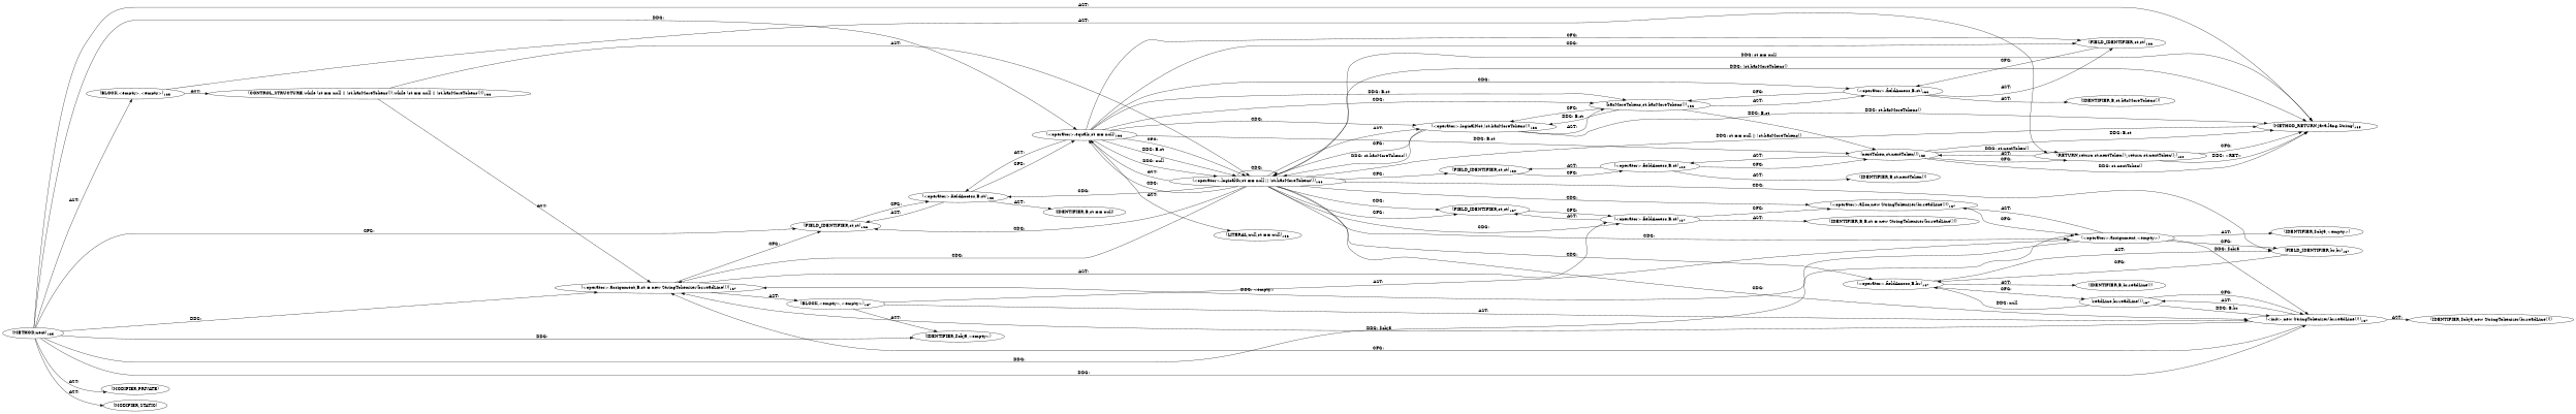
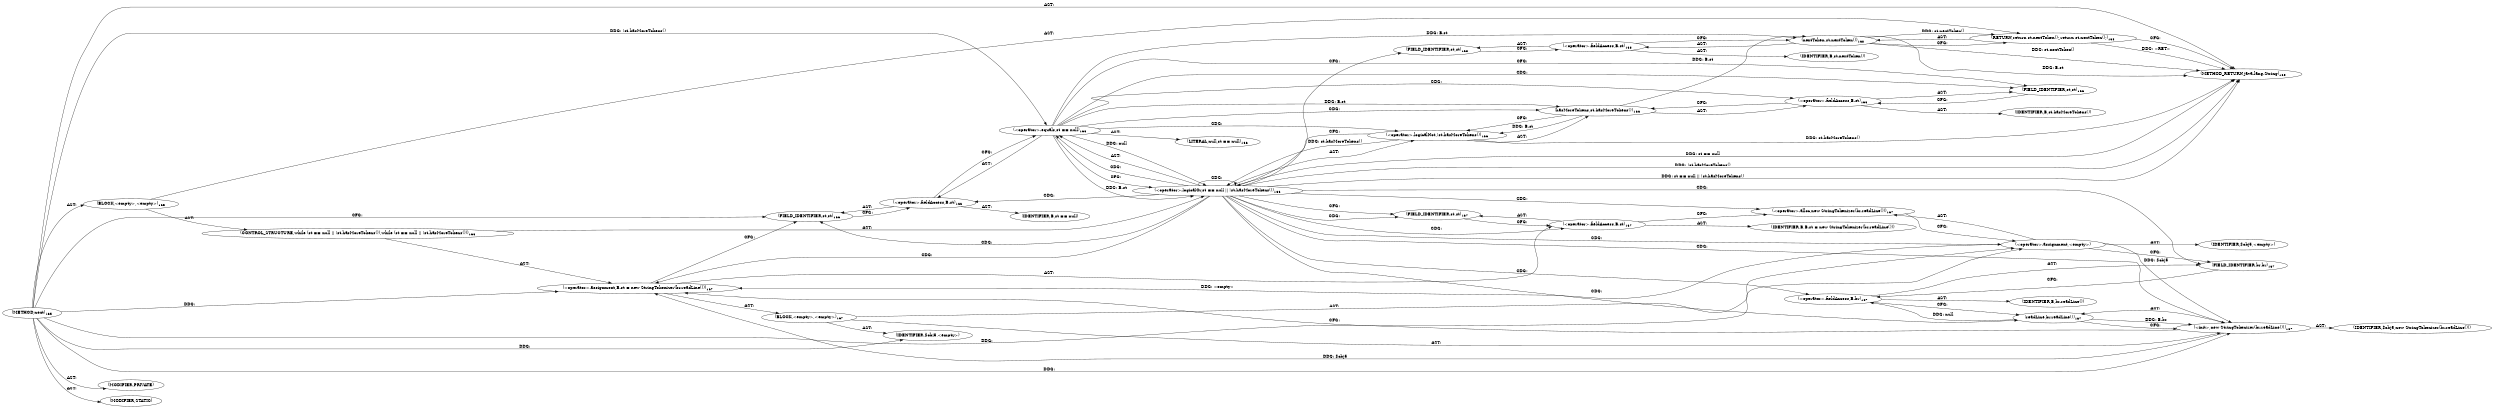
  digraph {
    rankdir=LR
    n1 [label=<(METHOD,next)<SUB>165</SUB>>]
    n2 [label=<(BLOCK,&lt;empty&gt;,&lt;empty&gt;)<SUB>165</SUB>>]
    n3 [label=<(&lt;operator&gt;.equals,st == null)<SUB>166</SUB>>]
    n4 [label=<(FIELD_IDENTIFIER,st,st)<SUB>166</SUB>>]
    n5 [label=<(&lt;operator&gt;.assignment,B.st = new StringTokenizer(br.readLine()))<SUB>167</SUB>>]
    n6 [label=<(&lt;operator&gt;.assignment,&lt;empty&gt;)>]
    n7 [label=<(&lt;init&gt;,new StringTokenizer(br.readLine()))<SUB>167</SUB>>]
    n8 [label=<(IDENTIFIER,$obj5,&lt;empty&gt;)>]
    n9 [label=<(MODIFIER,PRIVATE)>]
    n10 [label=<(MODIFIER,STATIC)>]
    n11 [label=<(METHOD_RETURN,java.lang.String)<SUB>165</SUB>>]
    n12 [label=<(CONTROL_STRUCTURE,while (st == null || !st.hasMoreTokens()),while (st == null || !st.hasMoreTokens()))<SUB>166</SUB>>]
    n13 [label=<(RETURN,return st.nextToken();,return st.nextToken();)<SUB>168</SUB>>]
    n14 [label=<(&lt;operator&gt;.logicalOr,st == null || !st.hasMoreTokens())<SUB>166</SUB>>]
    n15 [label=<(&lt;operator&gt;.fieldAccess,B.st)<SUB>166</SUB>>]
    n16 [label=<(&lt;operator&gt;.logicalNot,!st.hasMoreTokens())<SUB>166</SUB>>]
    n17 [label=<(LITERAL,null,st == null)<SUB>166</SUB>>]
    n18 [label=<(hasMoreTokens,st.hasMoreTokens())<SUB>166</SUB>>]
    n19 [label=<(&lt;operator&gt;.fieldAccess,B.st)<SUB>166</SUB>>]
    n20 [label=<(FIELD_IDENTIFIER,st,st)<SUB>166</SUB>>]
    n21 [label=<(nextToken,st.nextToken())<SUB>168</SUB>>]
    n22 [label=<(&lt;operator&gt;.fieldAccess,B.st)<SUB>167</SUB>>]
    n23 [label=<(BLOCK,&lt;empty&gt;,&lt;empty&gt;)<SUB>167</SUB>>]
    n24 [label=<(&lt;operator&gt;.alloc,new StringTokenizer(br.readLine()))<SUB>167</SUB>>]
    n25 [label=<(FIELD_IDENTIFIER,br,br)<SUB>167</SUB>>]
    n26 [label=<(IDENTIFIER,$obj5,&lt;empty&gt;)>]
    n27 [label=<(readLine,br.readLine())<SUB>167</SUB>>]
    n28 [label=<(IDENTIFIER,$obj5,new StringTokenizer(br.readLine()))>]
    n29 [label=<(FIELD_IDENTIFIER,st,st)<SUB>167</SUB>>]
    n30 [label=<(&lt;operator&gt;.fieldAccess,B.br)<SUB>167</SUB>>]
    n31 [label=<(FIELD_IDENTIFIER,st,st)<SUB>168</SUB>>]
    n32 [label=<(IDENTIFIER,B,st == null)>]
    n33 [label=<(IDENTIFIER,B,B.st = new StringTokenizer(br.readLine()))>]
    n34 [label=<(IDENTIFIER,B,br.readLine())>]
    n35 [label=<(&lt;operator&gt;.fieldAccess,B.st)<SUB>168</SUB>>]
    n36 [label=<(IDENTIFIER,B,st.hasMoreTokens())>]
    n37 [label=<(IDENTIFIER,B,st.nextToken())>]
    n1 -> n2 [label="AST: "]
-   n1 -> n3 [label="DDG: "]
+   n1 -> n3 [label="DDG: !st.hasMoreTokens()"]
    n1 -> n4 [label="CFG: "]
    n1 -> n5 [label="DDG: "]
    n1 -> n6 [label="DDG: "]
    n1 -> n7 [label="DDG: "]
    n1 -> n8 [label="DDG: "]
    n1 -> n9 [label="AST: "]
    n1 -> n10 [label="AST: "]
    n1 -> n11 [label="AST: "]
    n2 -> n12 [label="AST: "]
    n2 -> n13 [label="AST: "]
    n3 -> n14 [label="CFG: "]
    n3 -> n14 [label="DDG: B.st"]
    n3 -> n14 [label="DDG: null"]
    n3 -> n15 [label="AST: "]
    n3 -> n16 [label="CDG: "]
    n3 -> n17 [label="AST: "]
    n3 -> n18 [label="DDG: B.st"]
    n3 -> n18 [label="CDG: "]
    n3 -> n19 [label="CDG: "]
    n3 -> n20 [label="CFG: "]
    n3 -> n20 [label="CDG: "]
    n3 -> n21 [label="DDG: B.st"]
    n4 -> n15 [label="CFG: "]
    n5 -> n4 [label="CFG: "]
    n5 -> n22 [label="AST: "]
    n5 -> n23 [label="AST: "]
    n6 -> n5 [label="DDG: &lt;empty&gt;"]
    n6 -> n7 [label="DDG: $obj5"]
    n6 -> n24 [label="AST: "]
    n6 -> n25 [label="CFG: "]
    n6 -> n26 [label="AST: "]
    n7 -> n5 [label="CFG: "]
    n7 -> n5 [label="DDG: $obj5"]
    n7 -> n27 [label="AST: "]
    n7 -> n28 [label="AST: "]
    n12 -> n5 [label="AST: "]
    n12 -> n14 [label="AST: "]
    n13 -> n11 [label="CFG: "]
    n13 -> n11 [label="DDG: &lt;RET&gt;"]
    n13 -> n21 [label="AST: "]
    n14 -> n3 [label="AST: "]
    n14 -> n3 [label="CDG: "]
    n14 -> n4 [label="CDG: "]
    n14 -> n5 [label="CDG: "]
    n14 -> n6 [label="CDG: "]
    n14 -> n7 [label="CDG: "]
    n14 -> n11 [label="DDG: st == null"]
    n14 -> n11 [label="DDG: !st.hasMoreTokens()"]
    n14 -> n11 [label="DDG: st == null || !st.hasMoreTokens()"]
    n14 -> n14 [label="CDG: "]
    n14 -> n15 [label="CDG: "]
    n14 -> n16 [label="AST: "]
    n14 -> n22 [label="CDG: "]
    n14 -> n24 [label="CDG: "]
    n14 -> n25 [label="CDG: "]
+   n14 -> n27 [label="CDG: "]
    n14 -> n29 [label="CFG: "]
    n14 -> n29 [label="CDG: "]
    n14 -> n30 [label="CDG: "]
    n14 -> n31 [label="CFG: "]
    n15 -> n3 [label="CFG: "]
    n15 -> n4 [label="AST: "]
    n15 -> n32 [label="AST: "]
    n16 -> n11 [label="DDG: st.hasMoreTokens()"]
    n16 -> n14 [label="CFG: "]
    n16 -> n14 [label="DDG: st.hasMoreTokens()"]
    n16 -> n18 [label="AST: "]
    n18 -> n16 [label="CFG: "]
    n18 -> n16 [label="DDG: B.st"]
    n18 -> n19 [label="AST: "]
    n18 -> n21 [label="DDG: B.st"]
    n19 -> n18 [label="CFG: "]
    n19 -> n20 [label="AST: "]
    n19 -> n36 [label="AST: "]
    n20 -> n19 [label="CFG: "]
    n21 -> n11 [label="DDG: B.st"]
    n21 -> n11 [label="DDG: st.nextToken()"]
    n21 -> n13 [label="CFG: "]
    n21 -> n13 [label="DDG: st.nextToken()"]
    n21 -> n35 [label="AST: "]
    n22 -> n24 [label="CFG: "]
    n22 -> n29 [label="AST: "]
    n22 -> n33 [label="AST: "]
    n23 -> n6 [label="AST: "]
    n23 -> n7 [label="AST: "]
    n23 -> n8 [label="AST: "]
    n24 -> n6 [label="CFG: "]
    n25 -> n30 [label="CFG: "]
    n27 -> n7 [label="CFG: "]
    n27 -> n7 [label="DDG: B.br"]
    n27 -> n30 [label="DDG: null"]
    n29 -> n22 [label="CFG: "]
    n30 -> n25 [label="AST: "]
    n30 -> n27 [label="CFG: "]
    n30 -> n34 [label="AST: "]
    n31 -> n35 [label="CFG: "]
    n35 -> n21 [label="CFG: "]
    n35 -> n31 [label="AST: "]
    n35 -> n37 [label="AST: "]
  }
